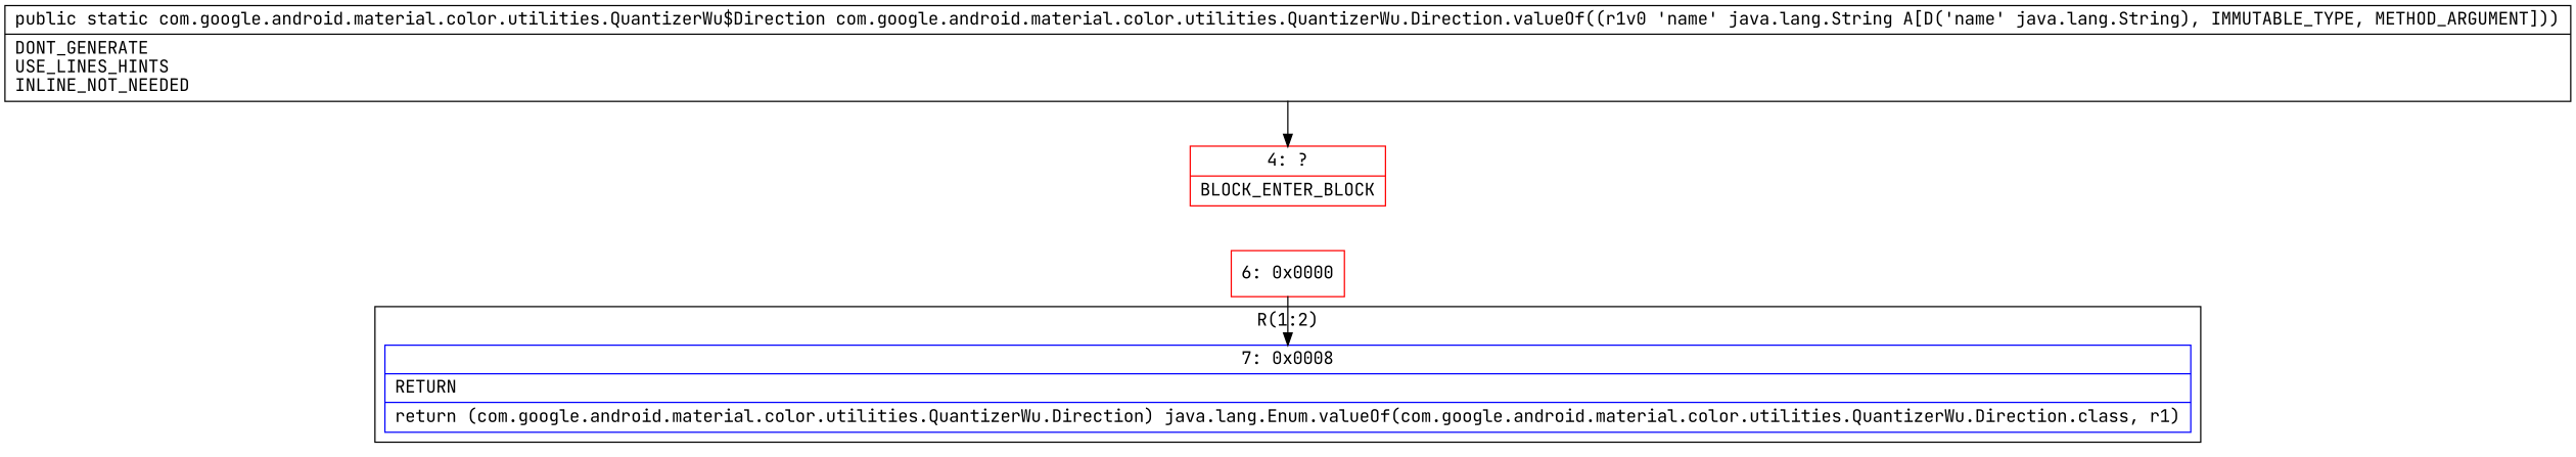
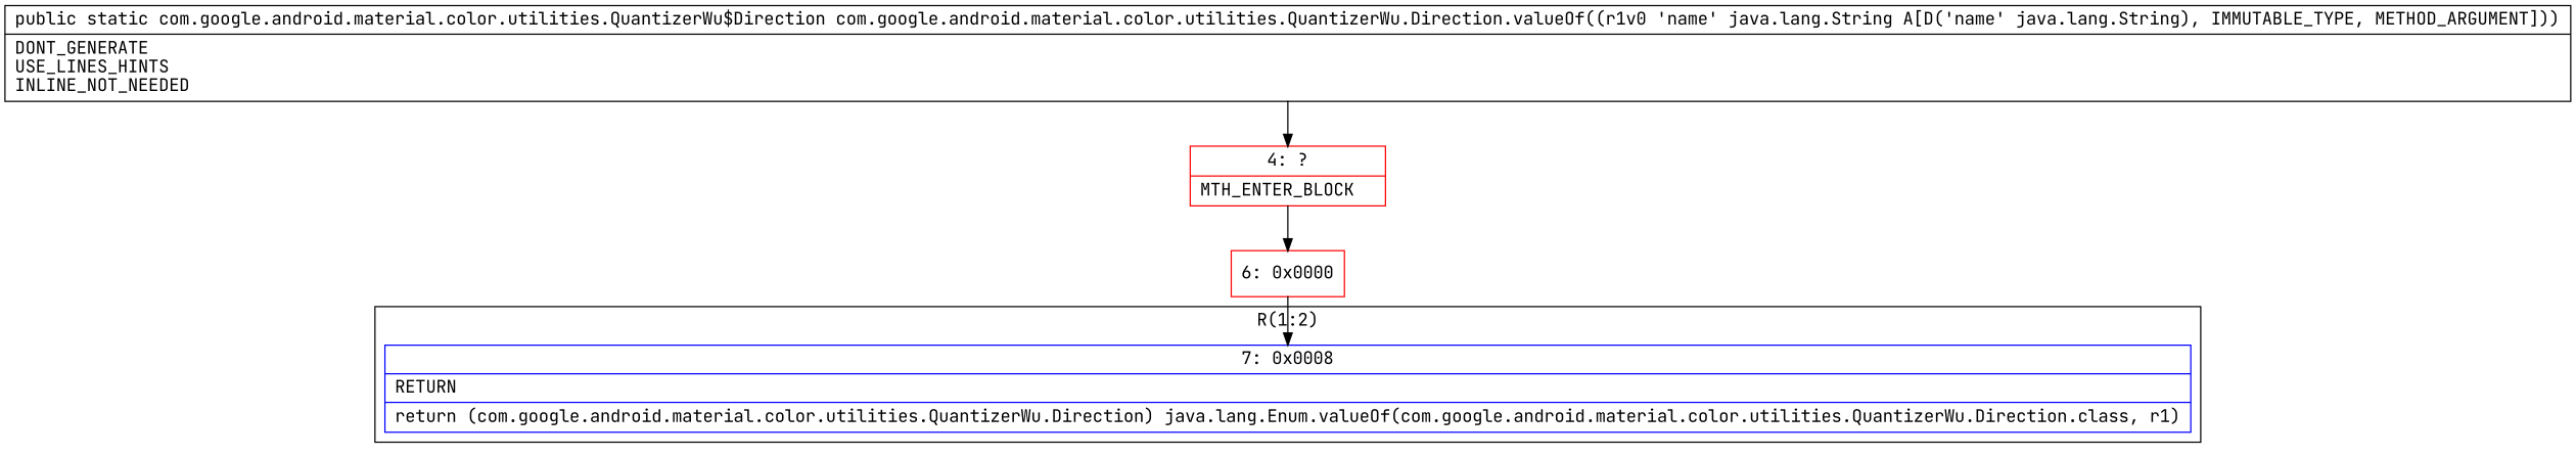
  digraph {
    fontname="JetBrains Mono"
    node [color=red fontname="JetBrains Mono" shape=record]
    edge [fontname="JetBrains Mono"]
    n1 [color=blue label="{7\:\ 0x0008|RETURN\l|return (com.google.android.material.color.utilities.QuantizerWu.Direction) java.lang.Enum.valueOf(com.google.android.material.color.utilities.QuantizerWu.Direction.class, r1)\l}"]
-   n2 [label="{4\:\ ?|BLOCK_ENTER_BLOCK\l}"]
+   n2 [label="{4\:\ ?|MTH_ENTER_BLOCK\l}"]
    n3 [label="{6\:\ 0x0000}"]
    n4 [label="{public static com.google.android.material.color.utilities.QuantizerWu$Direction com.google.android.material.color.utilities.QuantizerWu.Direction.valueOf((r1v0 'name' java.lang.String A[D('name' java.lang.String), IMMUTABLE_TYPE, METHOD_ARGUMENT]))  | DONT_GENERATE\lUSE_LINES_HINTS\lINLINE_NOT_NEEDED\l}" color=""]
    subgraph cluster_1 {
      label="R(1:2)"
      n1
    }
+   n2 -> n3
    n3 -> n1
    n4 -> n2
  }
